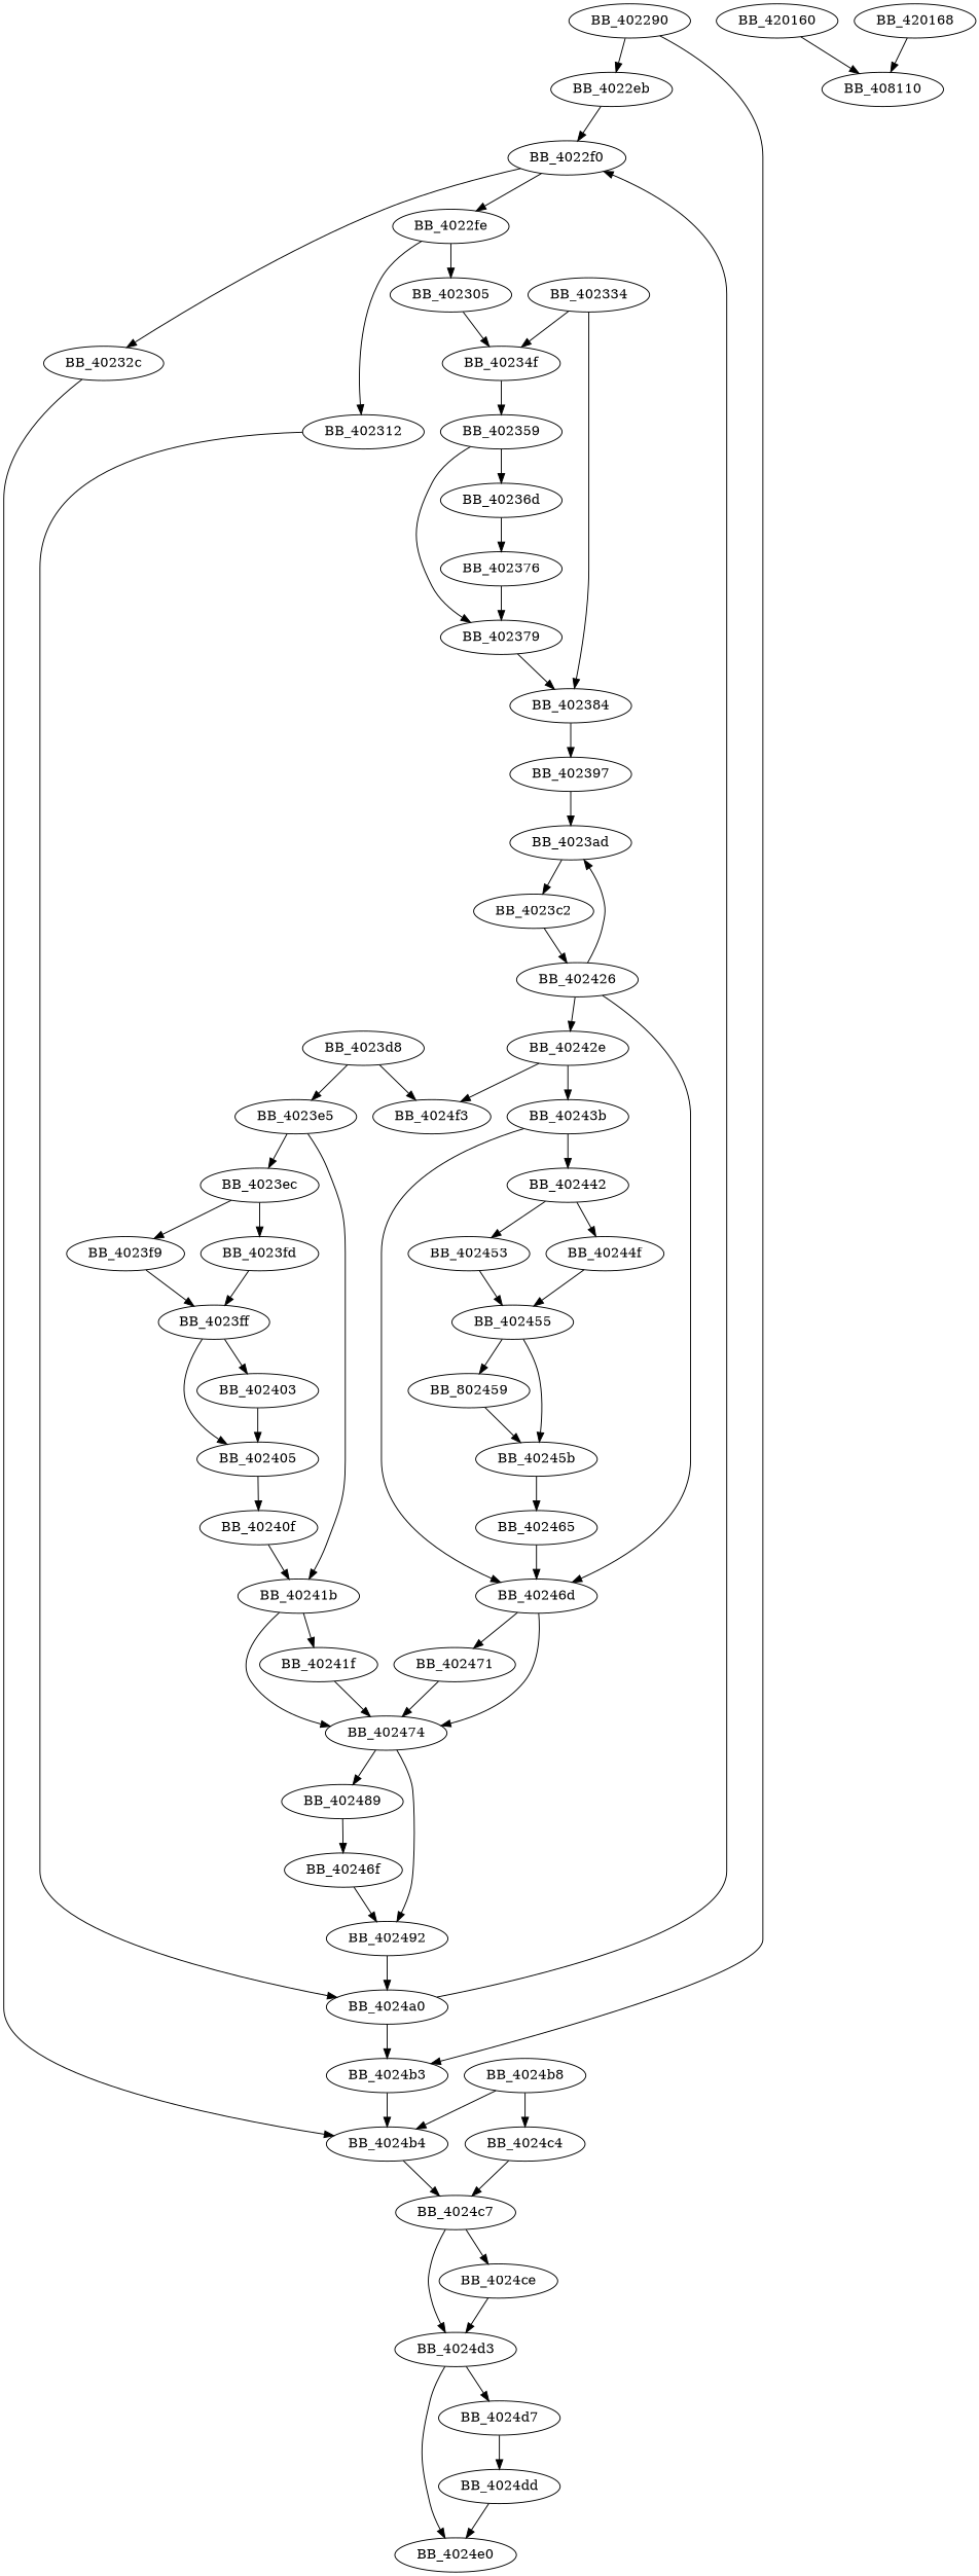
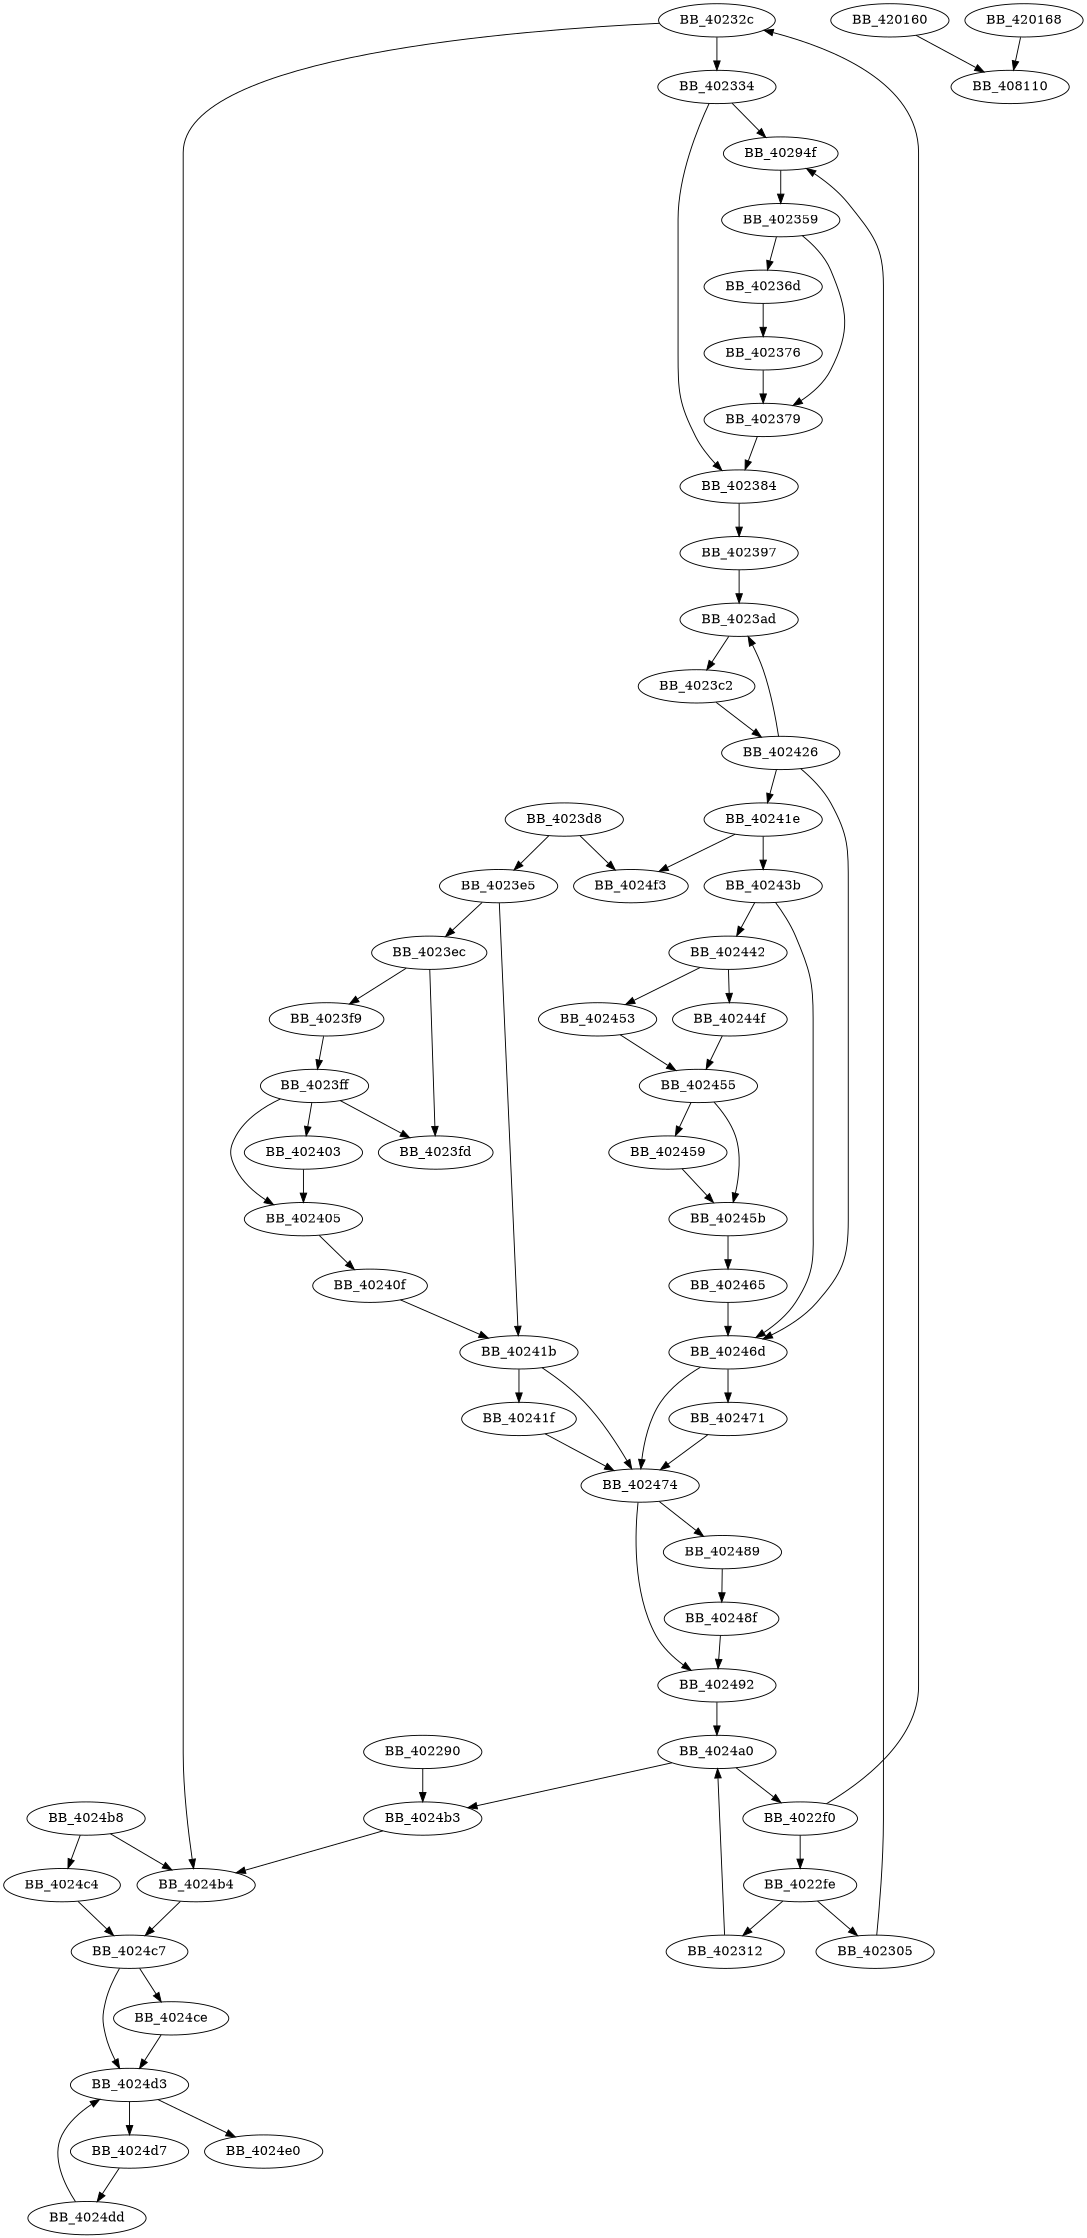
  digraph {
    BB_402290
-   BB_4022eb
    BB_4024b3
    BB_4022f0
    BB_4024b4
    BB_4022fe
    BB_40232c
    BB_4024c7
    BB_402305
    BB_402312
    BB_402334
-   BB_40234f
+   BB_40234f [label=BB_40294f]
    BB_4024a0
    BB_402384
    BB_402359
    BB_402397
    BB_4024b8
    BB_4024c4
    BB_4024ce
    BB_4024d3
    BB_40236d
    BB_402379
    BB_4023ad
    BB_402376
    BB_4023c2
    BB_402426
-   BB_40242e
+   BB_40242e [label=BB_40241e]
    BB_40246d
    BB_4024f3
    BB_40243b
    BB_402474
    BB_402471
    BB_4023d8
    BB_4023e5
    BB_40241b
    BB_40241f
    BB_4023ec
    BB_402489
    BB_402492
    BB_4023f9
    BB_4023fd
    BB_4023ff
    BB_402403
    BB_402405
    BB_40240f
-   BB_40248f [label=BB_40246f]
+   BB_40248f
    BB_402442
    BB_40244f
    BB_402453
    BB_402455
-   BB_402459 [label=BB_802459]
+   BB_402459
    BB_40245b
    BB_402465
    BB_4024d7
    BB_4024e0
    BB_4024dd
    BB_420160
    BB_408110
    BB_420168
-   BB_402290 -> BB_4022eb
    BB_402290 -> BB_4024b3
-   BB_4022eb -> BB_4022f0
    BB_4024b3 -> BB_4024b4
    BB_4022f0 -> BB_4022fe
    BB_4022f0 -> BB_40232c
    BB_4024b4 -> BB_4024c7
    BB_4022fe -> BB_402305
    BB_4022fe -> BB_402312
    BB_40232c -> BB_4024b4
+   BB_40232c -> BB_402334
    BB_4024c7 -> BB_4024ce
    BB_4024c7 -> BB_4024d3
    BB_402305 -> BB_40234f
    BB_402312 -> BB_4024a0
    BB_402334 -> BB_40234f
    BB_402334 -> BB_402384
    BB_40234f -> BB_402359
    BB_4024a0 -> BB_4024b3
    BB_4024a0 -> BB_4022f0
    BB_402384 -> BB_402397
    BB_402359 -> BB_40236d
    BB_402359 -> BB_402379
    BB_402397 -> BB_4023ad
    BB_4024b8 -> BB_4024b4
    BB_4024b8 -> BB_4024c4
    BB_4024c4 -> BB_4024c7
    BB_4024ce -> BB_4024d3
    BB_4024d3 -> BB_4024d7
    BB_4024d3 -> BB_4024e0
    BB_40236d -> BB_402376
    BB_402379 -> BB_402384
    BB_4023ad -> BB_4023c2
    BB_402376 -> BB_402379
    BB_4023c2 -> BB_402426
    BB_402426 -> BB_4023ad
    BB_402426 -> BB_40242e
    BB_402426 -> BB_40246d
    BB_40242e -> BB_4024f3
    BB_40242e -> BB_40243b
    BB_40246d -> BB_402474
    BB_40246d -> BB_402471
    BB_40243b -> BB_40246d
    BB_40243b -> BB_402442
    BB_402474 -> BB_402489
    BB_402474 -> BB_402492
    BB_402471 -> BB_402474
    BB_4023d8 -> BB_4024f3
    BB_4023d8 -> BB_4023e5
    BB_4023e5 -> BB_40241b
    BB_4023e5 -> BB_4023ec
    BB_40241b -> BB_402474
    BB_40241b -> BB_40241f
    BB_40241f -> BB_402474
    BB_4023ec -> BB_4023f9
    BB_4023ec -> BB_4023fd
    BB_402489 -> BB_40248f
    BB_402492 -> BB_4024a0
    BB_4023f9 -> BB_4023ff
-   BB_4023fd -> BB_4023ff
+   BB_4023ff -> BB_4023fd
    BB_4023ff -> BB_402403
    BB_4023ff -> BB_402405
    BB_402403 -> BB_402405
    BB_402405 -> BB_40240f
    BB_40240f -> BB_40241b
    BB_40248f -> BB_402492
    BB_402442 -> BB_40244f
    BB_402442 -> BB_402453
    BB_40244f -> BB_402455
    BB_402453 -> BB_402455
    BB_402455 -> BB_402459
    BB_402455 -> BB_40245b
    BB_402459 -> BB_40245b
    BB_40245b -> BB_402465
    BB_402465 -> BB_40246d
    BB_4024d7 -> BB_4024dd
-   BB_4024dd -> BB_4024e0
+   BB_4024dd -> BB_4024d3
    BB_420160 -> BB_408110
    BB_420168 -> BB_408110
  }
